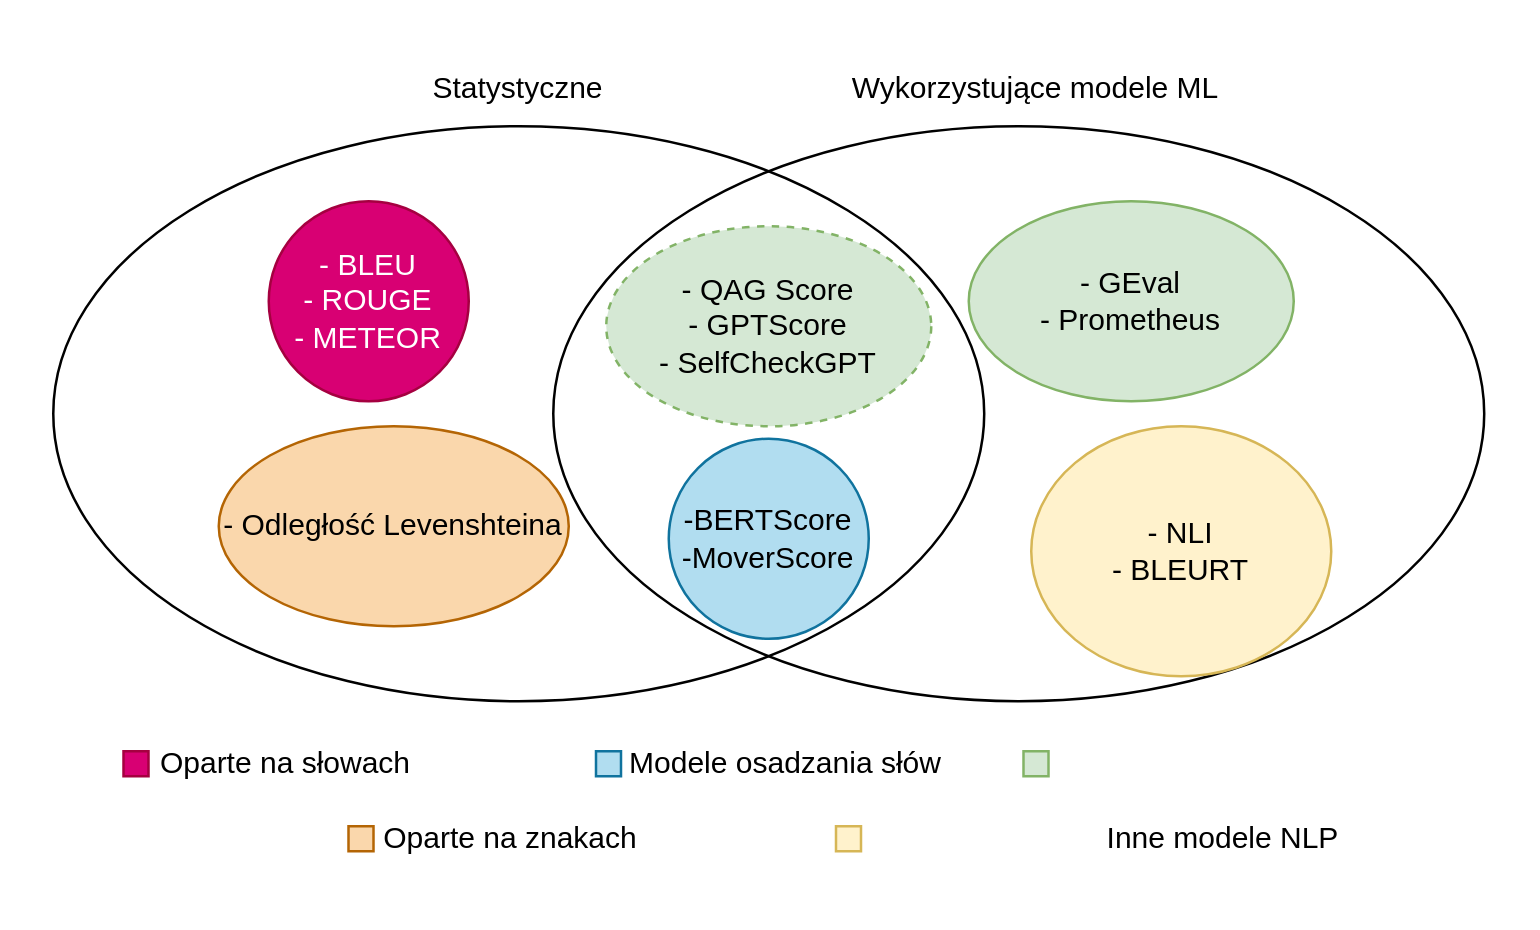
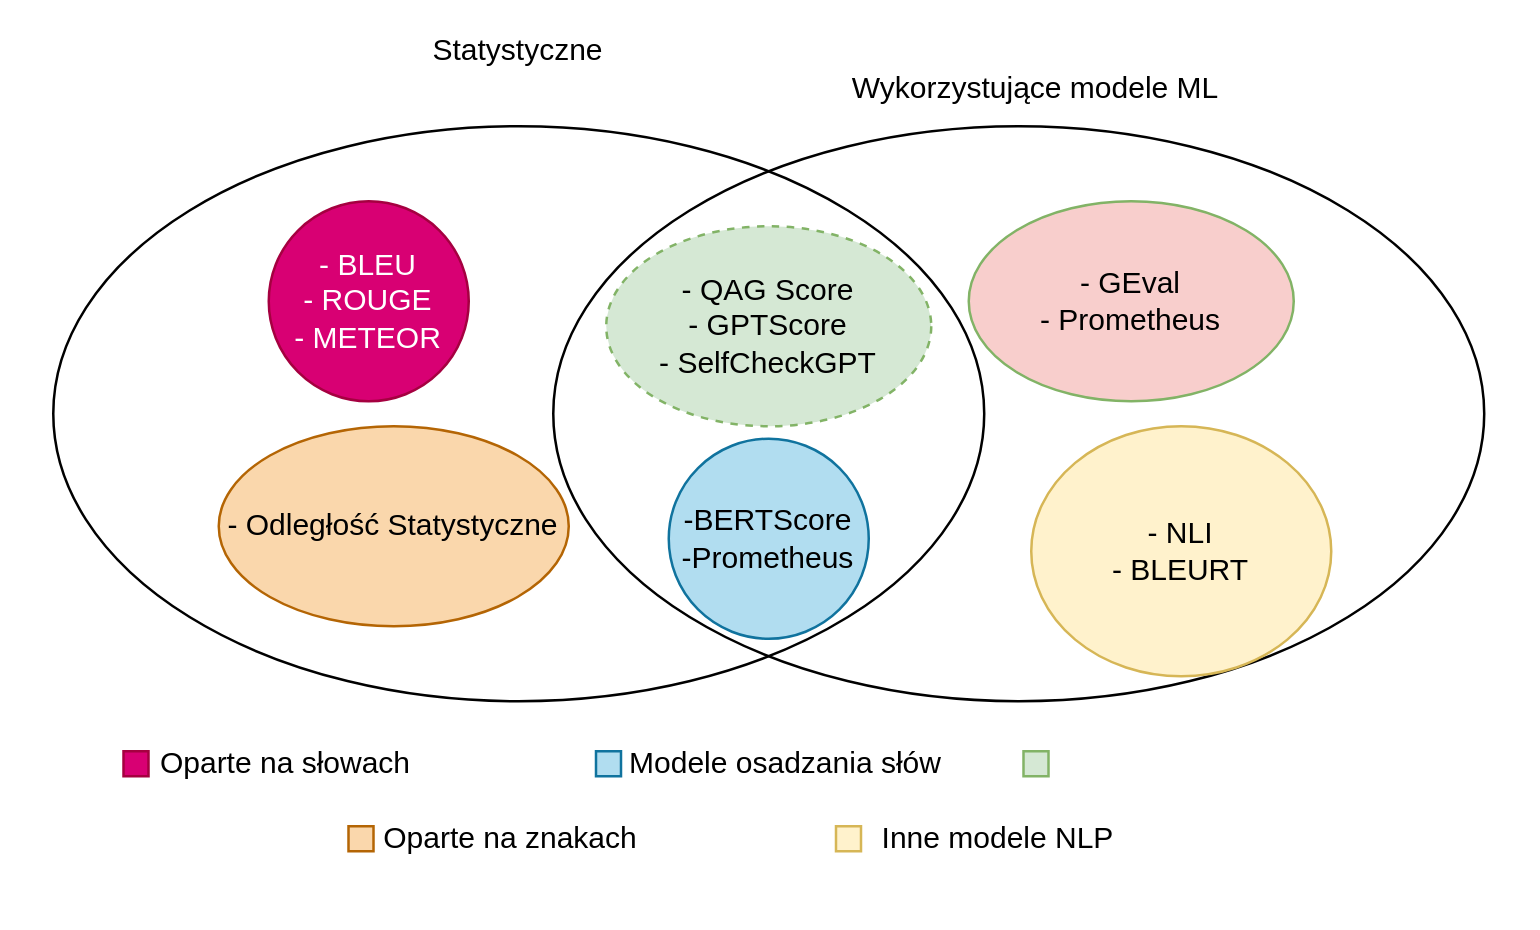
  <mxCell id="0" />
  <mxCell id="1" parent="0" />
  <mxCell id="2" value="" style="ellipse;whiteSpace=wrap;html=1;fillColor=none;" parent="1" vertex="1"><mxGeometry x="20.81" y="50" width="372.38" height="230" as="geometry" /></mxCell>
- <mxCell id="3" value="&lt;font style=&quot;font-size: 12px;&quot;&gt;Statystyczne&lt;/font&gt;" style="text;html=1;align=center;verticalAlign=middle;whiteSpace=wrap;rounded=0;" parent="1" vertex="1"><mxGeometry x="167" y="20" width="80" height="30" as="geometry" /></mxCell>
+ <mxCell id="3" value="&lt;font style=&quot;font-size: 12px;&quot;&gt;Statystyczne&lt;/font&gt;" style="text;html=1;align=center;verticalAlign=middle;whiteSpace=wrap;rounded=0;" parent="1" vertex="1"><mxGeometry x="167" y="5" width="80" height="30" as="geometry" /></mxCell>
  <mxCell id="4" value="&lt;font style=&quot;font-size: 12px;&quot;&gt;Wykorzystujące modele ML&lt;/font&gt;" style="text;html=1;align=center;verticalAlign=middle;whiteSpace=wrap;rounded=0;" parent="1" vertex="1"><mxGeometry x="335.15" y="20" width="157.5" height="30" as="geometry" /></mxCell>
  <mxCell id="5" value="" style="ellipse;whiteSpace=wrap;html=1;fillColor=none;" parent="1" vertex="1"><mxGeometry x="220.81" y="50" width="372.38" height="230" as="geometry" /></mxCell>
  <mxCell id="6" value="- BLEU&lt;div&gt;- ROUGE&lt;/div&gt;&lt;div&gt;- METEOR&lt;/div&gt;" style="ellipse;whiteSpace=wrap;html=1;aspect=fixed;fillColor=#d80073;fontColor=#ffffff;strokeColor=#A50040;" parent="1" vertex="1"><mxGeometry x="107" y="80" width="80" height="80" as="geometry" /></mxCell>
- <mxCell id="7" value="- Odległość Levenshteina" style="ellipse;whiteSpace=wrap;html=1;fillColor=#fad7ac;strokeColor=#b46504;" parent="1" vertex="1"><mxGeometry x="87" y="170" width="140" height="80" as="geometry" /></mxCell>
- <mxCell id="8" value="-BERTScore&lt;div&gt;-MoverScore&lt;/div&gt;" style="ellipse;whiteSpace=wrap;html=1;aspect=fixed;fillColor=#b1ddf0;strokeColor=#10739e;" parent="1" vertex="1"><mxGeometry x="267" y="175" width="80" height="80" as="geometry" /></mxCell>
+ <mxCell id="7" value="- Odległość Statystyczne" style="ellipse;whiteSpace=wrap;html=1;fillColor=#fad7ac;strokeColor=#b46504;" parent="1" vertex="1"><mxGeometry x="87" y="170" width="140" height="80" as="geometry" /></mxCell>
+ <mxCell id="8" value="-BERTScore&lt;div&gt;-Prometheus&lt;/div&gt;" style="ellipse;whiteSpace=wrap;html=1;aspect=fixed;fillColor=#b1ddf0;strokeColor=#10739e;" parent="1" vertex="1"><mxGeometry x="267" y="175" width="80" height="80" as="geometry" /></mxCell>
  <mxCell id="9" value="- QAG Score&lt;div&gt;- GPTScore&lt;/div&gt;&lt;div&gt;- SelfCheckGPT&lt;/div&gt;" style="ellipse;whiteSpace=wrap;html=1;fillColor=#d5e8d4;strokeColor=#82b366;dashed=1;" parent="1" vertex="1"><mxGeometry x="242" y="90" width="130" height="80" as="geometry" /></mxCell>
- <mxCell id="10" value="- GEval&lt;div&gt;- Prometheus&lt;/div&gt;" style="ellipse;whiteSpace=wrap;html=1;fillColor=#d5e8d4;strokeColor=#82b366;" parent="1" vertex="1"><mxGeometry x="387" y="80" width="130" height="80" as="geometry" /></mxCell>
+ <mxCell id="10" value="- GEval&lt;div&gt;- Prometheus&lt;/div&gt;" style="ellipse;whiteSpace=wrap;html=1;fillColor=#f8cecc;strokeColor=#82b366;" parent="1" vertex="1"><mxGeometry x="387" y="80" width="130" height="80" as="geometry" /></mxCell>
  <mxCell id="11" value="- NLI&lt;div&gt;- BLEURT&lt;/div&gt;" style="ellipse;whiteSpace=wrap;html=1;aspect=fixed;fillColor=#fff2cc;strokeColor=#d6b656;" parent="1" vertex="1"><mxGeometry x="412" y="170" width="120" height="100" as="geometry" /></mxCell>
  <mxCell id="12" value="" style="rounded=0;whiteSpace=wrap;html=1;fillColor=#d80073;fontColor=#ffffff;strokeColor=#A50040;" parent="1" vertex="1"><mxGeometry x="48.9" y="300" width="10" height="10" as="geometry" /></mxCell>
  <mxCell id="13" value="" style="rounded=0;whiteSpace=wrap;html=1;fillColor=#fad7ac;strokeColor=#b46504;" parent="1" vertex="1"><mxGeometry x="138.9" y="330" width="10" height="10" as="geometry" /></mxCell>
  <mxCell id="14" value="" style="rounded=0;whiteSpace=wrap;html=1;fillColor=#d5e8d4;strokeColor=#82b366;" parent="1" vertex="1"><mxGeometry x="408.9" y="300" width="10" height="10" as="geometry" /></mxCell>
  <mxCell id="15" value="" style="rounded=0;whiteSpace=wrap;html=1;fillColor=#b1ddf0;strokeColor=#10739e;" parent="1" vertex="1"><mxGeometry x="237.9" y="300" width="10" height="10" as="geometry" /></mxCell>
  <mxCell id="16" value="" style="rounded=0;whiteSpace=wrap;html=1;fillColor=#fff2cc;strokeColor=#d6b656;" parent="1" vertex="1"><mxGeometry x="333.9" y="330" width="10" height="10" as="geometry" /></mxCell>
  <mxCell id="17" value="Oparte na słowach" style="text;html=1;align=center;verticalAlign=middle;whiteSpace=wrap;rounded=0;" parent="1" vertex="1"><mxGeometry x="58.9" y="290" width="110" height="30" as="geometry" /></mxCell>
  <mxCell id="18" value="Oparte na znakach" style="text;html=1;align=center;verticalAlign=middle;whiteSpace=wrap;rounded=0;" parent="1" vertex="1"><mxGeometry x="148.9" y="320" width="110" height="30" as="geometry" /></mxCell>
  <mxCell id="19" value="Modele osadzania słów" style="text;html=1;align=center;verticalAlign=middle;whiteSpace=wrap;rounded=0;" parent="1" vertex="1"><mxGeometry x="248.9" y="290" width="130" height="30" as="geometry" /></mxCell>
- <mxCell id="20" value="Inne modele NLP" style="text;html=1;align=center;verticalAlign=middle;whiteSpace=wrap;rounded=0;" parent="1" vertex="1"><mxGeometry x="433.9" y="320" width="110" height="30" as="geometry" /></mxCell>
+ <mxCell id="20" value="Inne modele NLP" style="text;html=1;align=center;verticalAlign=middle;whiteSpace=wrap;rounded=0;" parent="1" vertex="1"><mxGeometry x="343.9" y="320" width="110" height="30" as="geometry" /></mxCell>
